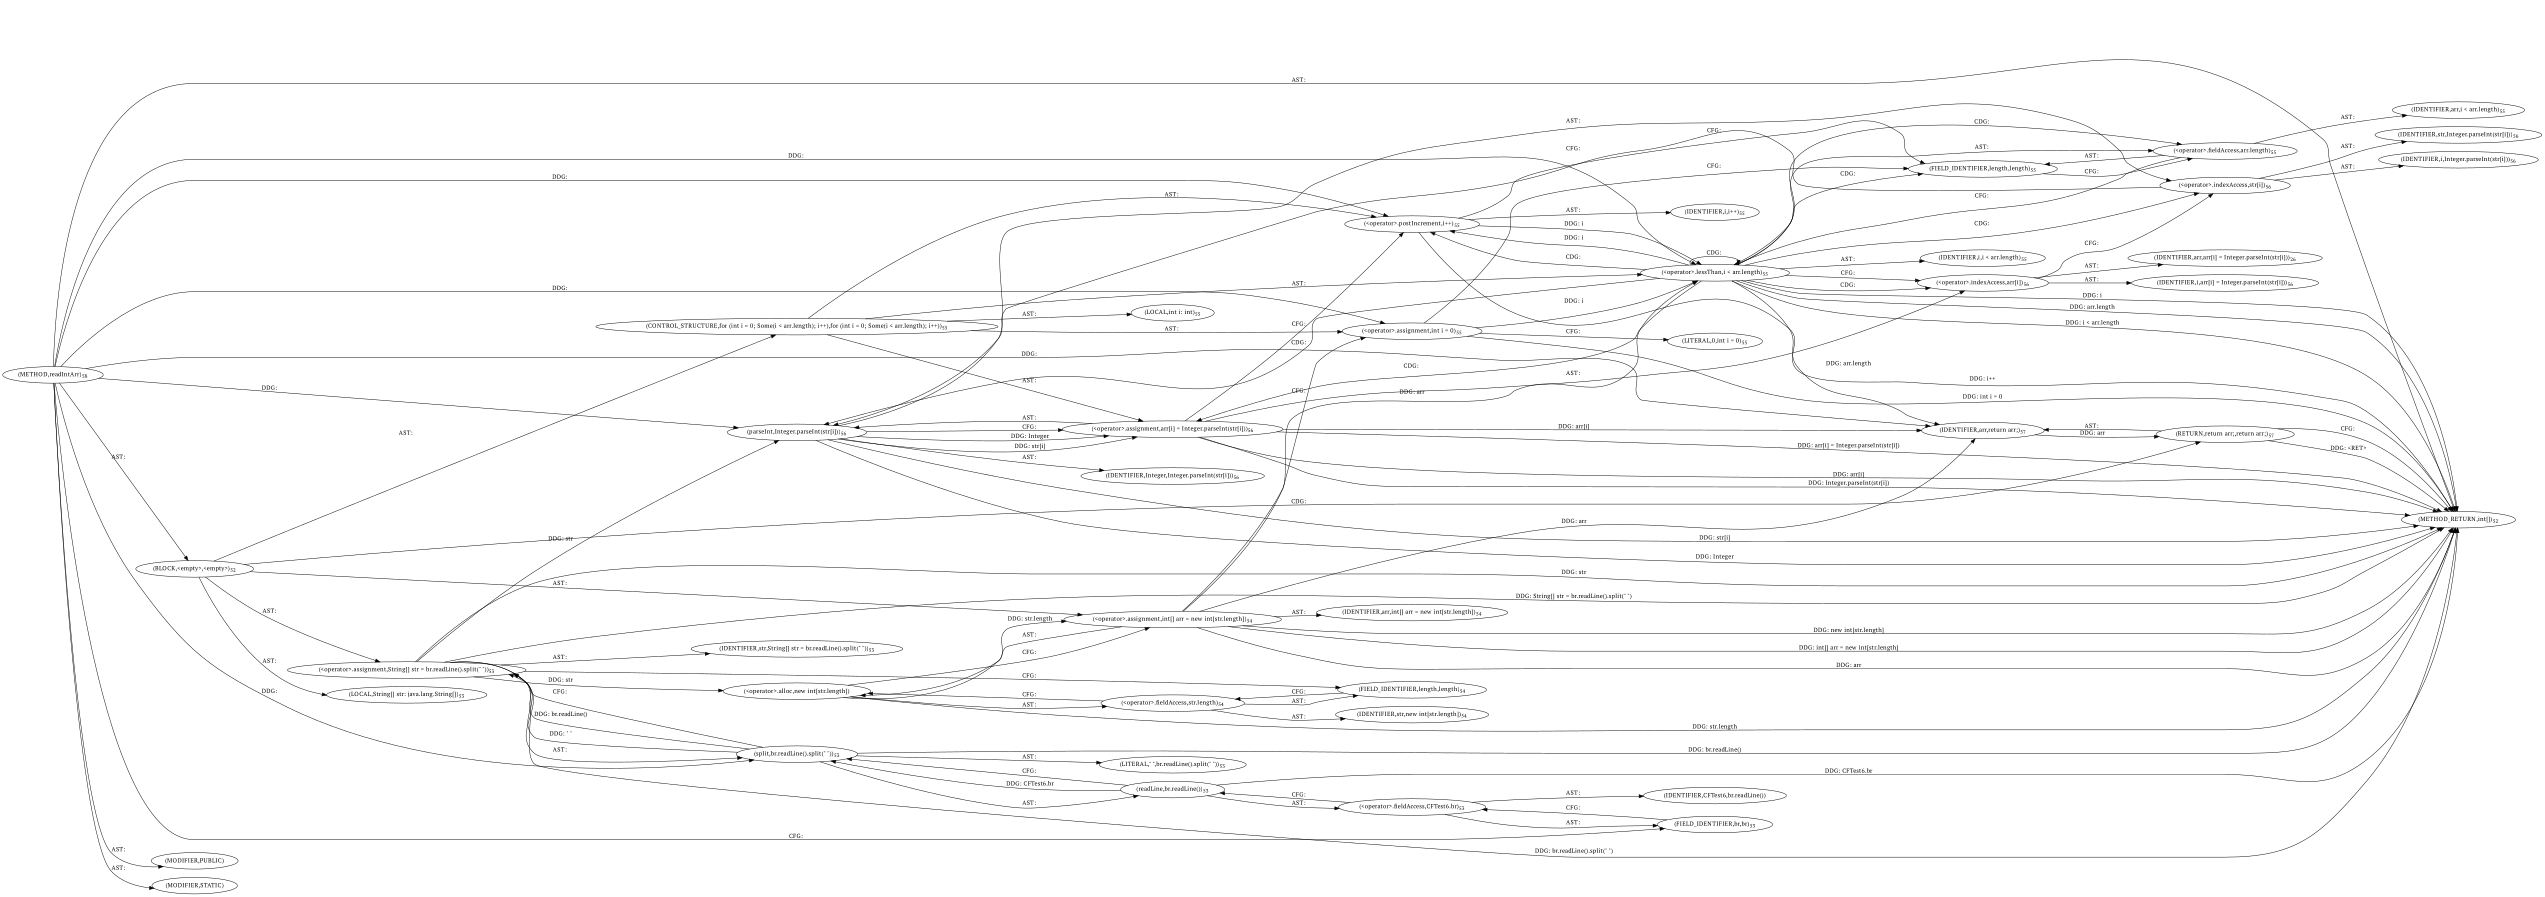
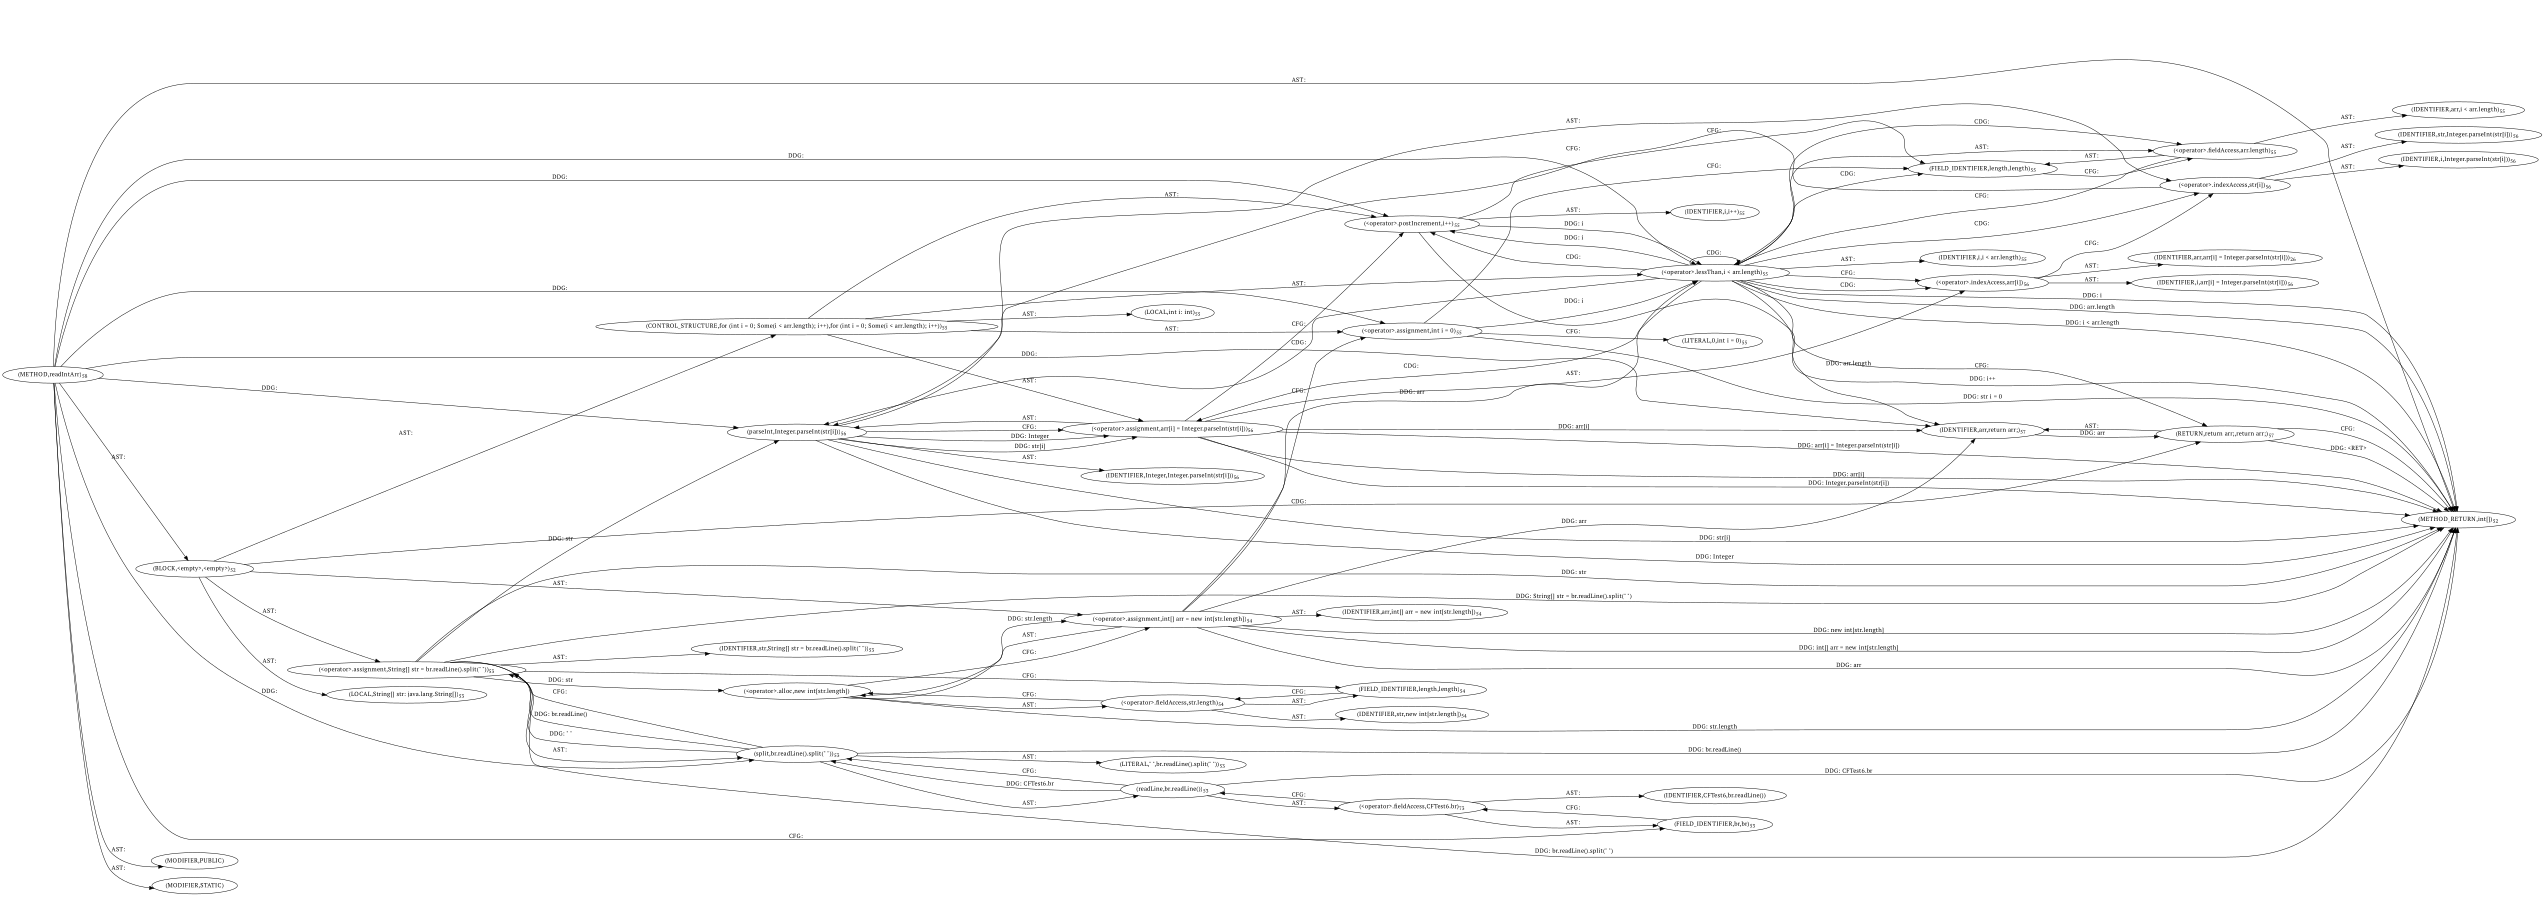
  digraph {
    fontname="PT Serif"
    rankdir=LR
    node [fontname="PT Serif"]
    edge [fontname="PT Serif"]
    n1 [label=<(METHOD,readIntArr)<SUB>58</SUB>>]
    n2 [label=<(BLOCK,&lt;empty&gt;,&lt;empty&gt;)<SUB>52</SUB>>]
    n3 [label=<(split,br.readLine().split(&quot; &quot;))<SUB>53</SUB>>]
    n4 [label=<(FIELD_IDENTIFIER,br,br)<SUB>53</SUB>>]
    n5 [label=<(&lt;operator&gt;.assignment,int i = 0)<SUB>55</SUB>>]
    n6 [label=<(&lt;operator&gt;.lessThan,i &lt; arr.length)<SUB>55</SUB>>]
    n7 [label=<(&lt;operator&gt;.postIncrement,i++)<SUB>55</SUB>>]
    n8 [label=<(parseInt,Integer.parseInt(str[i]))<SUB>56</SUB>>]
    n9 [label=<(IDENTIFIER,arr,return arr;)<SUB>57</SUB>>]
    n10 [label=<(MODIFIER,PUBLIC)>]
    n11 [label=<(MODIFIER,STATIC)>]
    n12 [label=<(METHOD_RETURN,int[])<SUB>52</SUB>>]
    n13 [label=<(LOCAL,String[] str: java.lang.String[])<SUB>53</SUB>>]
    n14 [label=<(&lt;operator&gt;.assignment,String[] str = br.readLine().split(&quot; &quot;))<SUB>53</SUB>>]
    n15 [label=<(&lt;operator&gt;.assignment,int[] arr = new int[str.length])<SUB>54</SUB>>]
    n16 [label=<(CONTROL_STRUCTURE,for (int i = 0; Some(i &lt; arr.length); i++),for (int i = 0; Some(i &lt; arr.length); i++))<SUB>55</SUB>>]
    n17 [label=<(RETURN,return arr;,return arr;)<SUB>57</SUB>>]
    n18 [label=<(readLine,br.readLine())<SUB>53</SUB>>]
    n19 [label=<(LITERAL,&quot; &quot;,br.readLine().split(&quot; &quot;))<SUB>53</SUB>>]
-   n20 [label=<(&lt;operator&gt;.fieldAccess,CFTest6.br)<SUB>53</SUB>>]
+   n20 [label=<(&lt;operator&gt;.fieldAccess,CFTest6.br)<SUB>73</SUB>>]
    n21 [label=<(LITERAL,0,int i = 0)<SUB>55</SUB>>]
    n22 [label=<(FIELD_IDENTIFIER,length,length)<SUB>55</SUB>>]
    n23 [label=<(&lt;operator&gt;.assignment,arr[i] = Integer.parseInt(str[i]))<SUB>56</SUB>>]
    n24 [label=<(IDENTIFIER,i,i &lt; arr.length)<SUB>55</SUB>>]
    n25 [label=<(&lt;operator&gt;.fieldAccess,arr.length)<SUB>55</SUB>>]
    n26 [label=<(&lt;operator&gt;.indexAccess,arr[i])<SUB>56</SUB>>]
    n27 [label=<(&lt;operator&gt;.indexAccess,str[i])<SUB>56</SUB>>]
    n28 [label=<(IDENTIFIER,i,i++)<SUB>55</SUB>>]
    n29 [label=<(IDENTIFIER,Integer,Integer.parseInt(str[i]))<SUB>56</SUB>>]
    n30 [label=<(IDENTIFIER,str,String[] str = br.readLine().split(&quot; &quot;))<SUB>53</SUB>>]
    n31 [label=<(&lt;operator&gt;.alloc,new int[str.length])>]
    n32 [label=<(FIELD_IDENTIFIER,length,length)<SUB>54</SUB>>]
    n33 [label=<(IDENTIFIER,arr,int[] arr = new int[str.length])<SUB>54</SUB>>]
    n34 [label=<(LOCAL,int i: int)<SUB>55</SUB>>]
    n35 [label=<(&lt;operator&gt;.fieldAccess,str.length)<SUB>54</SUB>>]
    n36 [label=<(IDENTIFIER,CFTest6,br.readLine())>]
    n37 [label=<(IDENTIFIER,str,new int[str.length])<SUB>54</SUB>>]
    n38 [label=<(IDENTIFIER,arr,i &lt; arr.length)<SUB>55</SUB>>]
    n39 [label=<(IDENTIFIER,arr,arr[i] = Integer.parseInt(str[i]))<SUB>26</SUB>>]
    n40 [label=<(IDENTIFIER,i,arr[i] = Integer.parseInt(str[i]))<SUB>56</SUB>>]
    n41 [label=<(IDENTIFIER,str,Integer.parseInt(str[i]))<SUB>56</SUB>>]
    n42 [label=<(IDENTIFIER,i,Integer.parseInt(str[i]))<SUB>56</SUB>>]
    n1 -> n2 [label="AST: "]
    n1 -> n3 [label="DDG: "]
    n1 -> n4 [label="CFG: "]
    n1 -> n5 [label="DDG: "]
    n1 -> n6 [label="DDG: "]
    n1 -> n7 [label="DDG: "]
    n1 -> n8 [label="DDG: "]
    n1 -> n9 [label="DDG: "]
    n1 -> n10 [label="AST: "]
    n1 -> n11 [label="AST: "]
    n1 -> n12 [label="AST: "]
    n2 -> n13 [label="AST: "]
    n2 -> n14 [label="AST: "]
    n2 -> n15 [label="AST: "]
    n2 -> n16 [label="AST: "]
    n2 -> n17 [label="CDG: "]
    n3 -> n12 [label="DDG: br.readLine()"]
    n3 -> n14 [label="CFG: "]
    n3 -> n14 [label="DDG: br.readLine()"]
    n3 -> n14 [label="DDG: &quot; &quot;"]
    n3 -> n18 [label="AST: "]
    n3 -> n19 [label="AST: "]
    n4 -> n20 [label="CFG: "]
    n5 -> n6 [label="DDG: i"]
-   n5 -> n12 [label="DDG: int i = 0"]
+   n5 -> n12 [label="DDG: str i = 0"]
    n5 -> n21 [label="CFG: "]
    n5 -> n22 [label="CFG: "]
    n6 -> n6 [label="CDG: "]
    n6 -> n7 [label="DDG: i"]
    n6 -> n7 [label="CDG: "]
    n6 -> n8 [label="CDG: "]
    n6 -> n9 [label="DDG: arr.length"]
    n6 -> n12 [label="DDG: i"]
    n6 -> n12 [label="DDG: arr.length"]
    n6 -> n12 [label="DDG: i &lt; arr.length"]
+   n6 -> n17 [label="CFG: "]
    n6 -> n22 [label="CDG: "]
    n6 -> n23 [label="CDG: "]
    n6 -> n24 [label="AST: "]
    n6 -> n25 [label="AST: "]
    n6 -> n25 [label="CDG: "]
    n6 -> n26 [label="CFG: "]
    n6 -> n26 [label="CDG: "]
    n6 -> n27 [label="CDG: "]
    n7 -> n6 [label="DDG: i"]
    n7 -> n12 [label="DDG: i++"]
    n7 -> n22 [label="CFG: "]
    n7 -> n28 [label="AST: "]
    n8 -> n12 [label="DDG: str[i]"]
    n8 -> n12 [label="DDG: Integer"]
    n8 -> n23 [label="CFG: "]
    n8 -> n23 [label="DDG: Integer"]
    n8 -> n23 [label="DDG: str[i]"]
    n8 -> n27 [label="AST: "]
    n8 -> n29 [label="AST: "]
    n9 -> n17 [label="DDG: arr"]
    n14 -> n3 [label="AST: "]
    n14 -> n8 [label="DDG: str"]
    n14 -> n12 [label="DDG: str"]
    n14 -> n12 [label="DDG: br.readLine().split(&quot; &quot;)"]
    n14 -> n12 [label="DDG: String[] str = br.readLine().split(&quot; &quot;)"]
    n14 -> n30 [label="AST: "]
    n14 -> n31 [label="DDG: str"]
    n14 -> n32 [label="CFG: "]
    n15 -> n5 [label="CFG: "]
    n15 -> n6 [label="DDG: arr"]
    n15 -> n9 [label="DDG: arr"]
    n15 -> n12 [label="DDG: arr"]
    n15 -> n12 [label="DDG: new int[str.length]"]
    n15 -> n12 [label="DDG: int[] arr = new int[str.length]"]
    n15 -> n31 [label="AST: "]
    n15 -> n33 [label="AST: "]
    n16 -> n5 [label="AST: "]
    n16 -> n6 [label="AST: "]
    n16 -> n7 [label="AST: "]
    n16 -> n23 [label="AST: "]
    n16 -> n34 [label="AST: "]
    n17 -> n9 [label="AST: "]
    n17 -> n12 [label="CFG: "]
    n17 -> n12 [label="DDG: &lt;RET&gt;"]
    n18 -> n3 [label="CFG: "]
    n18 -> n3 [label="DDG: CFTest6.br"]
    n18 -> n12 [label="DDG: CFTest6.br"]
    n18 -> n20 [label="AST: "]
    n20 -> n4 [label="AST: "]
    n20 -> n18 [label="CFG: "]
    n20 -> n36 [label="AST: "]
    n22 -> n25 [label="CFG: "]
    n23 -> n7 [label="CFG: "]
    n23 -> n8 [label="AST: "]
    n23 -> n9 [label="DDG: arr[i]"]
    n23 -> n12 [label="DDG: arr[i]"]
    n23 -> n12 [label="DDG: Integer.parseInt(str[i])"]
    n23 -> n12 [label="DDG: arr[i] = Integer.parseInt(str[i])"]
    n23 -> n26 [label="AST: "]
    n25 -> n6 [label="CFG: "]
    n25 -> n22 [label="AST: "]
    n25 -> n38 [label="AST: "]
    n26 -> n27 [label="CFG: "]
    n26 -> n39 [label="AST: "]
    n26 -> n40 [label="AST: "]
    n27 -> n8 [label="CFG: "]
    n27 -> n41 [label="AST: "]
    n27 -> n42 [label="AST: "]
    n31 -> n12 [label="DDG: str.length"]
    n31 -> n15 [label="CFG: "]
    n31 -> n15 [label="DDG: str.length"]
    n31 -> n35 [label="AST: "]
    n32 -> n35 [label="CFG: "]
    n35 -> n31 [label="CFG: "]
    n35 -> n32 [label="AST: "]
    n35 -> n37 [label="AST: "]
  }
